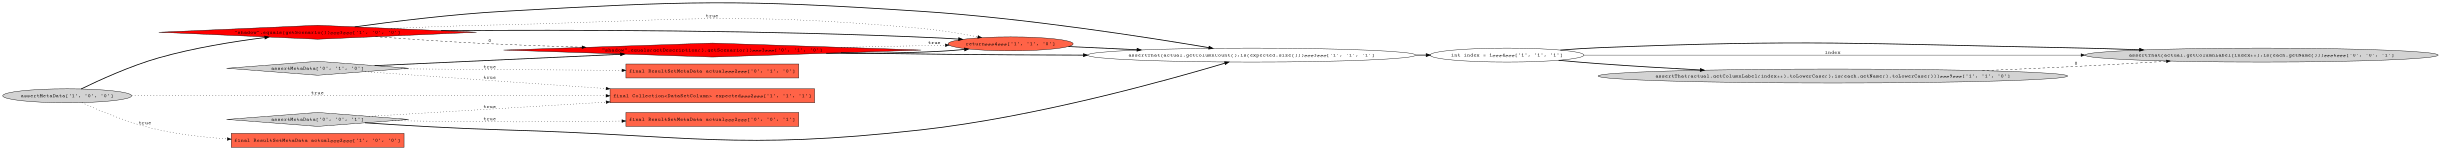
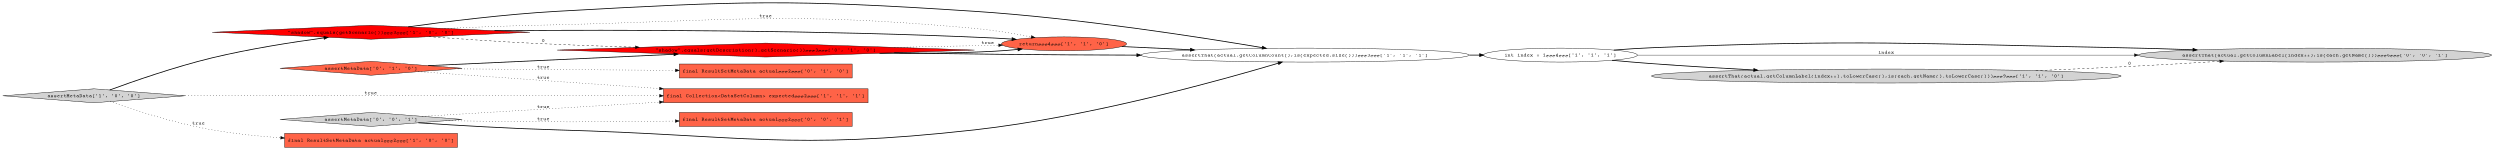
  digraph {
    fontname="Courier Prime"
    rankdir=LR
    node [fillcolor=tomato fontname="Courier Prime" shape=diamond style=filled]
    edge [fontname="Courier Prime" style=bold]
    n1 [fillcolor=red label="\"shadow\".equals(getDescription().getScenario())@@@3@@@['0', '1', '0']"]
    n2 [fillcolor=white label="assertThat(actual.getColumnCount(),is(expected.size()))@@@3@@@['1', '1', '1']" shape=ellipse]
    n3 [label="return@@@4@@@['1', '1', '0']" shape=ellipse]
    n4 [fillcolor=white label="int index = 1@@@4@@@['1', '1', '1']" shape=ellipse]
    n5 [fillcolor=red label="\"shadow\".equals(getScenario())@@@3@@@['1', '0', '0']"]
-   n6 [fillcolor=lightgray label="assertMetaData['1', '0', '0']" shape=ellipse]
+   n6 [fillcolor=lightgray label="assertMetaData['1', '0', '0']"]
    n7 [label="final Collection<DataSetColumn> expected@@@2@@@['1', '1', '1']" shape=box]
    n8 [label="final ResultSetMetaData actual@@@2@@@['1', '0', '0']" shape=box]
    n9 [fillcolor=lightgray label="assertThat(actual.getColumnLabel(index++).toLowerCase(),is(each.getName().toLowerCase()))@@@9@@@['1', '1', '0']" shape=ellipse]
    n10 [fillcolor=lightgray label="assertThat(actual.getColumnLabel(index++),is(each.getName()))@@@6@@@['0', '0', '1']" shape=ellipse]
    n11 [label="final ResultSetMetaData actual@@@2@@@['0', '1', '0']" shape=box]
    n12 [fillcolor=lightgray label="assertMetaData['0', '0', '1']"]
    n13 [label="final ResultSetMetaData actual@@@2@@@['0', '0', '1']" shape=box]
-   n14 [fillcolor=lightgray label="assertMetaData['0', '1', '0']"]
+   n14 [label="assertMetaData['0', '1', '0']"]
    n1 -> n2
    n1 -> n3
    n1 -> n3 [label=true style=dotted]
    n2 -> n4
    n3 -> n2
    n4 -> n9
    n4 -> n10
    n4 -> n10 [label=index style=solid]
    n5 -> n1 [label=0 style=dashed]
    n5 -> n2
    n5 -> n3
    n5 -> n3 [label=true style=dotted]
    n6 -> n5
    n6 -> n7 [label=true style=dotted]
    n6 -> n8 [label=true style=dotted]
    n9 -> n10 [label=0 style=dashed]
    n12 -> n2
    n12 -> n7 [label=true style=dotted]
    n12 -> n13 [label=true style=dotted]
    n14 -> n1
    n14 -> n7 [label=true style=dotted]
    n14 -> n11 [label=true style=dotted]
  }
